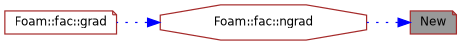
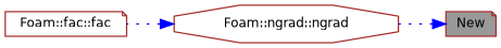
  digraph {
    rankdir=RL
    node [color=brown fillcolor=white fontname=Helvetica fontsize=10 shape=note style=filled]
    edge [color=blue dir=back fontname=Helvetica fontsize=10 labelfontname=Helvetica labelfontsize=10 style=dotted]
    n1 [fillcolor=grey60 fontcolor=black height=0.2 label=New width=0.4]
-   n2 [height=0.2 label="Foam::fac::ngrad" shape=octagon width=0.4]
-   n3 [height=0.2 label="Foam::fac::grad" width=0.4]
+   n2 [height=0.2 label="Foam::ngrad::ngrad" shape=octagon width=0.4]
+   n3 [height=0.2 label="Foam::fac::fac" width=0.4]
    n1 -> n2
    n2 -> n3
  }
